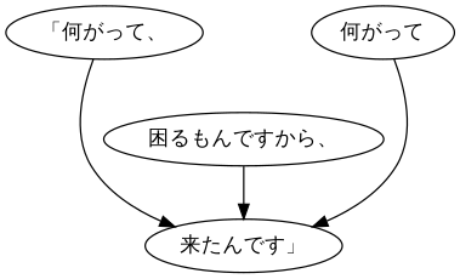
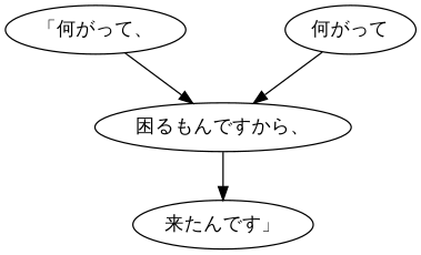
  digraph {
    fontname="Liberation Serif"
    node [fontname="Liberation Serif"]
    edge [fontname="Liberation Serif"]
    n1 [label="「何がって、"]
    n2 [label="困るもんですから、"]
    n3 [label="来たんです」"]
    n4 [label="何がって"]
-   n1 -> n3
+   n1 -> n2
    n2 -> n3
-   n4 -> n3
+   n4 -> n2
  }
